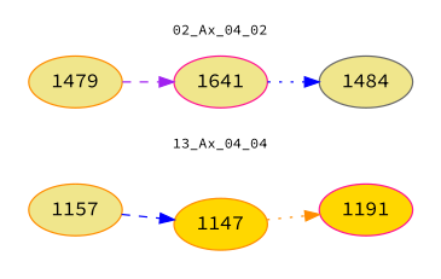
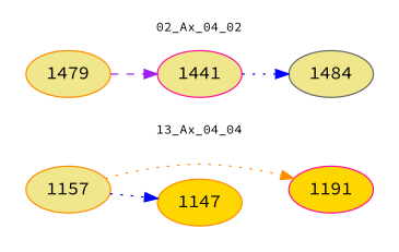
  digraph {
    fontname="Source Code Pro"
    rankdir=LR
    node [color=darkorange fillcolor=khaki fontname="Source Code Pro" style=filled]
    edge [color=blue fontname="Source Code Pro" style=dashed]
    n1 [label=1157]
    n2 [fillcolor=gold label=1147]
    n3 [color=deeppink fillcolor=gold label=1191]
    n4 [label=1479]
-   n5 [color=deeppink label=1641]
+   n5 [color=deeppink label=1441]
    n6 [color=gray40 label=1484]
    subgraph cluster_1 {
      color=white
      fontsize=10
      label="13_Ax_04_04"
      n1
      n2
      n3
    }
    subgraph cluster_2 {
      color=white
      fontsize=10
      label="02_Ax_04_02"
      n4
      n5
      n6
    }
-   n1 -> n2
-   n2 -> n3 [color=darkorange style=dotted]
+   n1 -> n2 [style=dotted]
+   n1 -> n3 [color=darkorange style=dotted]
    n4 -> n5 [color=purple]
    n5 -> n6 [style=dotted]
  }
